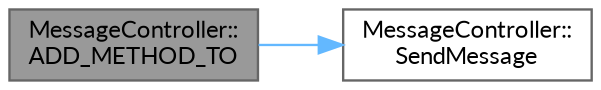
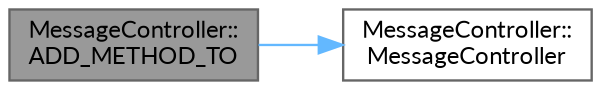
  digraph {
    rankdir=LR
    fontname=Lato
    node [fontname=Lato fontsize=10 shape=box style=filled]
    n1 [color=gray40 fillcolor=grey60 fontcolor=black height=0.2 label="MessageController::\lADD_METHOD_TO" width=0.4]
-   n2 [color=grey40 fillcolor=white height=0.2 label="MessageController::\lSendMessage" width=0.4]
+   n2 [color=grey40 fillcolor=white height=0.2 label="MessageController::\lMessageController" width=0.4]
    n1 -> n2 [color=steelblue1 fontname=Lato fontsize=10 labelfontname=Helvetica labelfontsize=10 style=solid]
  }
